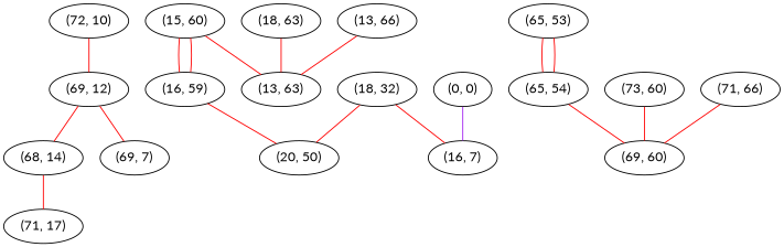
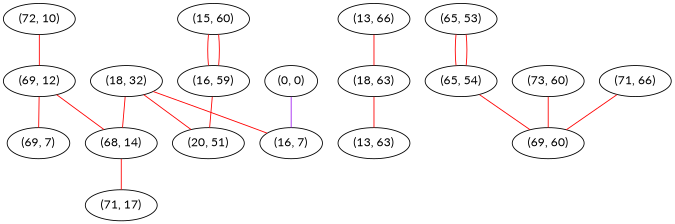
  graph {
    fontname=Lato
    node [fontname=Lato]
    edge [color=red fontname=Lato weight=1]
    n1 [label="(72, 10)"]
    "(69, 12)"
    "(68, 14)"
    "(69, 7)"
    "(18, 32)"
-   "(20, 51)" [label="(20, 50)"]
+   "(20, 51)"
    "(16, 7)"
    "(71, 17)"
    "(0, 0)"
    "(13, 66)"
    "(13, 63)"
    "(65, 53)"
    "(65, 54)"
    "(69, 60)"
    n15 [label="(18, 63)"]
    "(73, 60)"
    "(15, 60)"
    "(16, 59)"
    "(71, 66)"
    n1 -- "(69, 12)"
    "(69, 12)" -- "(68, 14)"
    "(69, 12)" -- "(69, 7)"
    "(68, 14)" -- "(71, 17)"
+   "(18, 32)" -- "(68, 14)"
    "(18, 32)" -- "(20, 51)"
    "(18, 32)" -- "(16, 7)"
    "(0, 0)" -- "(16, 7)" [color=purple weight=4]
-   "(13, 66)" -- "(13, 63)"
+   "(13, 66)" -- n15
    "(65, 53)" -- "(65, 54)"
    "(65, 53)" -- "(65, 54)"
    "(65, 54)" -- "(69, 60)"
    n15 -- "(13, 63)"
    "(73, 60)" -- "(69, 60)"
-   "(15, 60)" -- "(13, 63)"
    "(15, 60)" -- "(16, 59)"
    "(15, 60)" -- "(16, 59)"
    "(16, 59)" -- "(20, 51)"
    "(71, 66)" -- "(69, 60)"
  }
